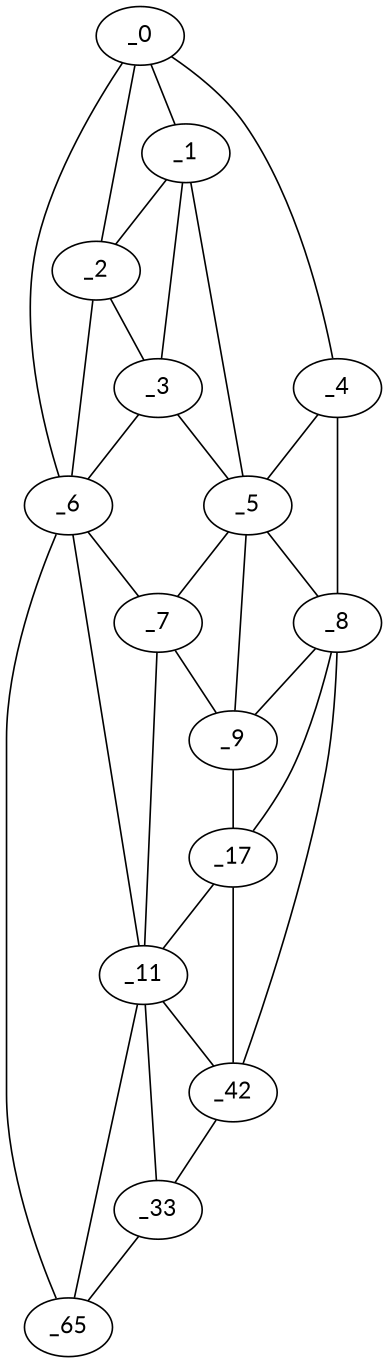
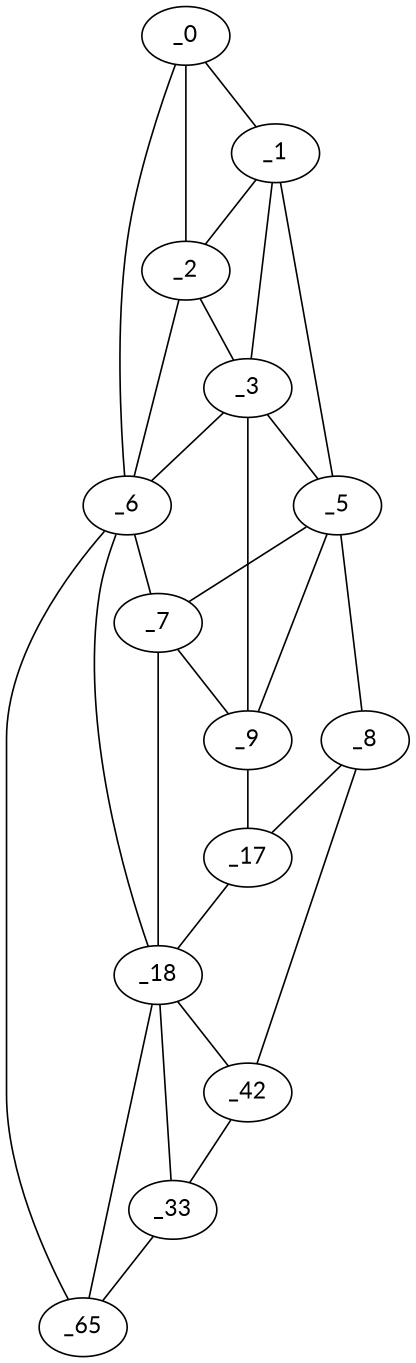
  graph {
    fontname=Lato
    node [fontname=Lato x=42]
    edge [fontname=Lato valence=1]
    _0 [x=29 y=29]
    _1 [x=35 y=34]
    _2 [x=37 y=25]
-   _4 [y=47]
    _6 [x=50 y=17]
    _3 [y=28]
    _5 [x=49 y=37]
    _8 [x=59 y=53]
    _7 [x=57 y=22]
-   _11 [x=81 y=32]
+   _11 [x=81 y=32 label=_18]
    n11 [label=_65 x=108 y=38]
    _9 [x=63 y=43]
    n13 [label=_17 x=76 y=44]
    n14 [label=_42 x=87 y=55]
    n15 [label=_33 x=100 y=54]
    _0 -- _1
    _0 -- _2
-   _0 -- _4
    _0 -- _6
    _1 -- _2 [valence=2]
    _1 -- _3
    _1 -- _5
    _2 -- _6
    _2 -- _3 [valence=2]
-   _4 -- _5 [valence=2]
-   _4 -- _8
    _6 -- _7 [valence=2]
    _6 -- _11 [valence=2]
    _6 -- n11
    _3 -- _6 [valence=2]
    _3 -- _5 [valence=2]
    _5 -- _8 [valence=2]
    _5 -- _7 [valence=2]
    _5 -- _9
-   _8 -- _9 [valence=2]
+   _3 -- _9 [valence=2]
    _8 -- n13
    _8 -- n14
    _7 -- _11
    _7 -- _9 [valence=2]
    _11 -- n11
    _11 -- n14 [valence=2]
    _11 -- n15 [valence=2]
    _9 -- n13 [valence=2]
    n13 -- _11
-   n13 -- n14 [valence=2]
    n14 -- n15
    n15 -- n11 [valence=2]
  }
